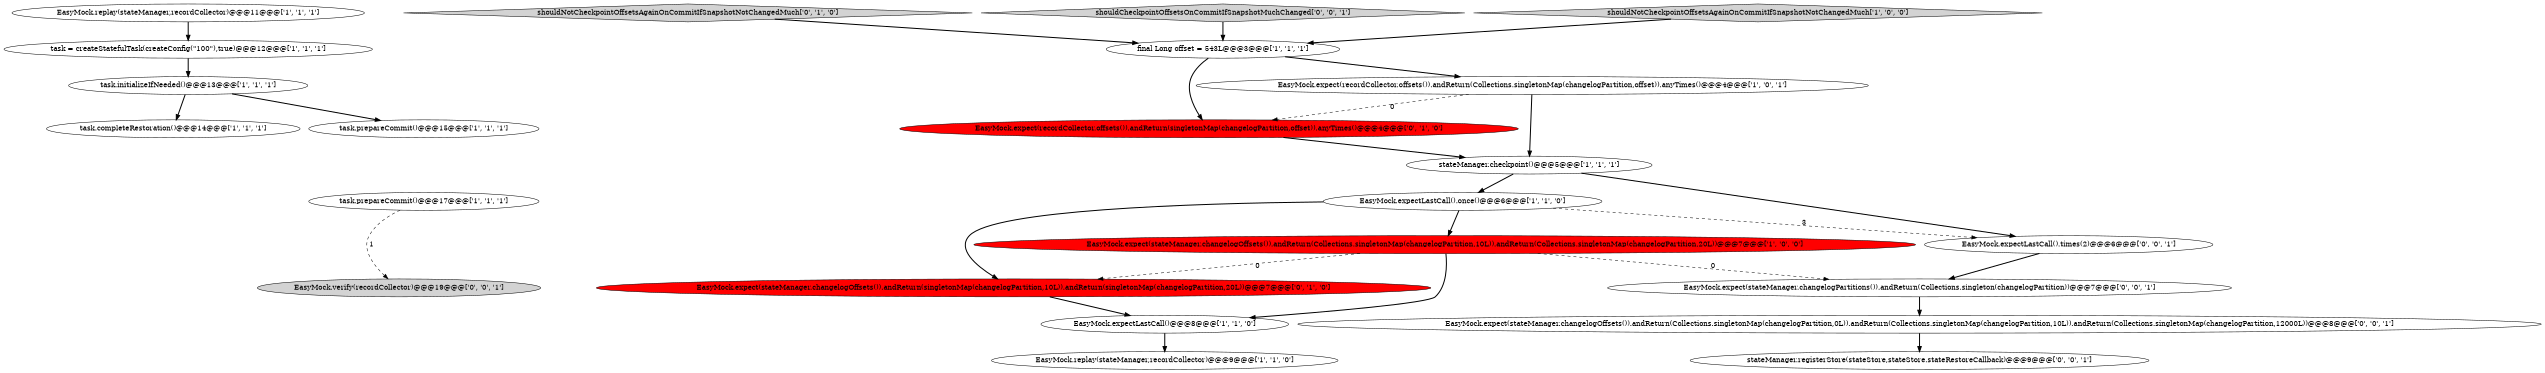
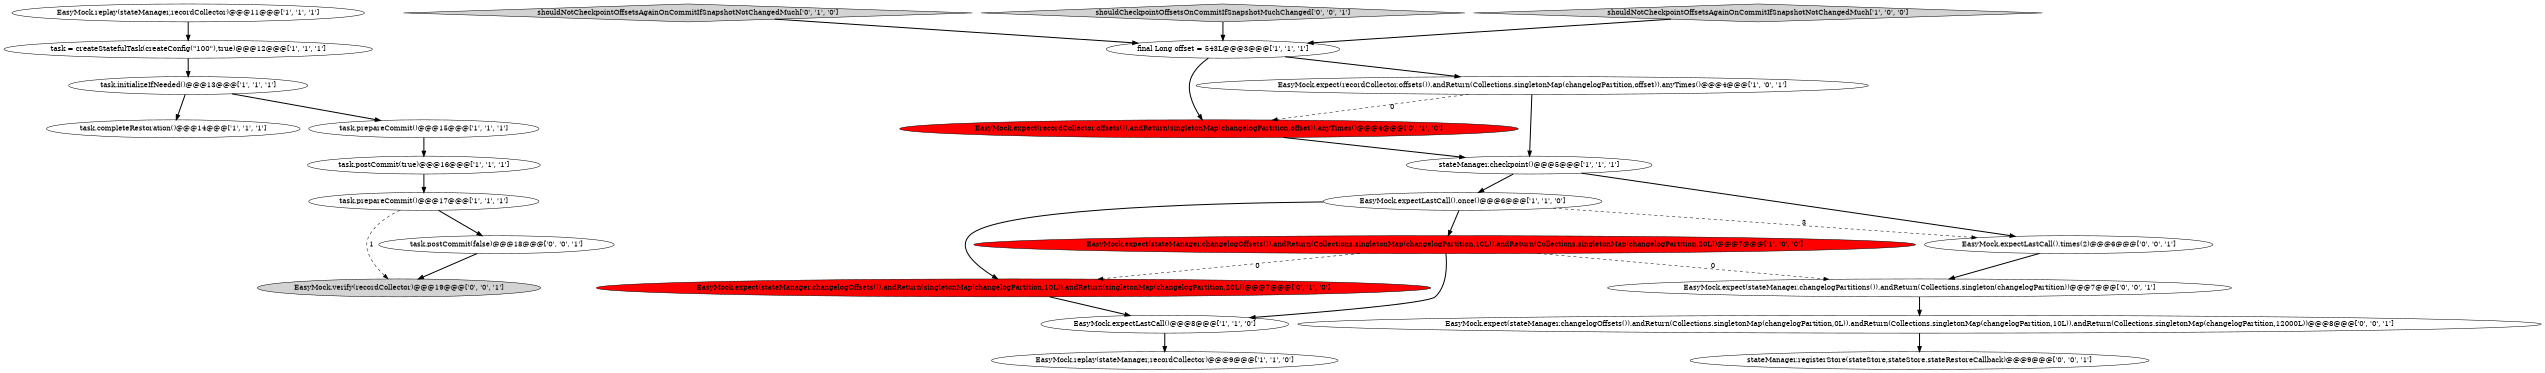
  digraph {
    node [fillcolor=white shape=ellipse style=filled]
    edge [style=bold]
    n1 [label="task = createStatefulTask(createConfig(\"100\"),true)@@@12@@@['1', '1', '1']"]
    n2 [label="task.initializeIfNeeded()@@@13@@@['1', '1', '1']"]
    n3 [label="task.completeRestoration()@@@14@@@['1', '1', '1']"]
    n4 [label="task.prepareCommit()@@@15@@@['1', '1', '1']"]
    n5 [fillcolor=red label="EasyMock.expect(recordCollector.offsets()).andReturn(singletonMap(changelogPartition,offset)).anyTimes()@@@4@@@['0', '1', '0']"]
    n6 [label="stateManager.checkpoint()@@@5@@@['1', '1', '1']"]
    n7 [label="EasyMock.expectLastCall().once()@@@6@@@['1', '1', '0']"]
    n8 [label="EasyMock.expectLastCall().times(2)@@@6@@@['0', '0', '1']"]
    n9 [fillcolor=lightgray label="shouldNotCheckpointOffsetsAgainOnCommitIfSnapshotNotChangedMuch['0', '1', '0']" shape=diamond]
    n10 [label="final Long offset = 543L@@@3@@@['1', '1', '1']"]
    n11 [label="EasyMock.expect(recordCollector.offsets()).andReturn(Collections.singletonMap(changelogPartition,offset)).anyTimes()@@@4@@@['1', '0', '1']"]
    n12 [fillcolor=red label="EasyMock.expect(stateManager.changelogOffsets()).andReturn(Collections.singletonMap(changelogPartition,10L)).andReturn(Collections.singletonMap(changelogPartition,20L))@@@7@@@['1', '0', '0']"]
    n13 [fillcolor=red label="EasyMock.expect(stateManager.changelogOffsets()).andReturn(singletonMap(changelogPartition,10L)).andReturn(singletonMap(changelogPartition,20L))@@@7@@@['0', '1', '0']"]
    n14 [label="EasyMock.expectLastCall()@@@8@@@['1', '1', '0']"]
    n15 [label="EasyMock.expect(stateManager.changelogPartitions()).andReturn(Collections.singleton(changelogPartition))@@@7@@@['0', '0', '1']"]
    n16 [label="EasyMock.replay(stateManager,recordCollector)@@@9@@@['1', '1', '0']"]
    n17 [fillcolor=lightgray label="shouldCheckpointOffsetsOnCommitIfSnapshotMuchChanged['0', '0', '1']" shape=diamond]
    n18 [label="EasyMock.expect(stateManager.changelogOffsets()).andReturn(Collections.singletonMap(changelogPartition,0L)).andReturn(Collections.singletonMap(changelogPartition,10L)).andReturn(Collections.singletonMap(changelogPartition,12000L))@@@8@@@['0', '0', '1']"]
+   n19 [label="task.postCommit(true)@@@16@@@['1', '1', '1']"]
    n20 [label="task.prepareCommit()@@@17@@@['1', '1', '1']"]
    n21 [label="stateManager.registerStore(stateStore,stateStore.stateRestoreCallback)@@@9@@@['0', '0', '1']"]
    n22 [fillcolor=lightgray label="EasyMock.verify(recordCollector)@@@19@@@['0', '0', '1']"]
    n23 [fillcolor=lightgray label="shouldNotCheckpointOffsetsAgainOnCommitIfSnapshotNotChangedMuch['1', '0', '0']" shape=diamond]
+   n24 [label="task.postCommit(false)@@@18@@@['0', '0', '1']"]
    n25 [label="EasyMock.replay(stateManager,recordCollector)@@@11@@@['1', '1', '1']"]
    n1 -> n2
    n2 -> n3
    n2 -> n4
+   n4 -> n19
    n5 -> n6
    n6 -> n7
    n6 -> n8
    n7 -> n8 [label=3 style=dashed]
    n7 -> n12
    n7 -> n13
    n8 -> n15
    n9 -> n10
    n10 -> n5
    n10 -> n11
    n11 -> n5 [label=0 style=dashed]
    n11 -> n6
    n12 -> n13 [label=0 style=dashed]
    n12 -> n14
    n12 -> n15 [label=0 style=dashed]
    n13 -> n14
    n14 -> n16
    n15 -> n18
    n17 -> n10
    n18 -> n21
+   n19 -> n20
    n20 -> n22 [label=1 style=dashed]
+   n20 -> n24
    n23 -> n10
+   n24 -> n22
    n25 -> n1
  }
